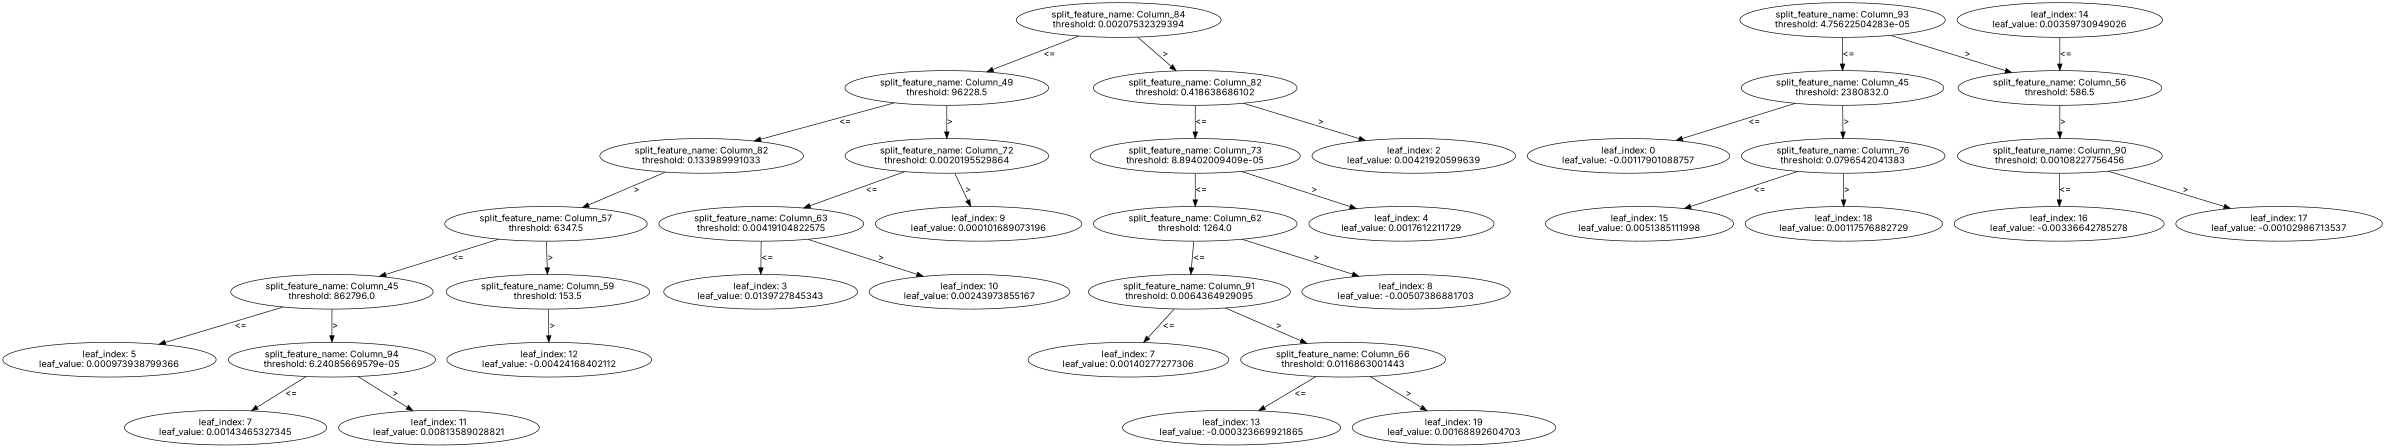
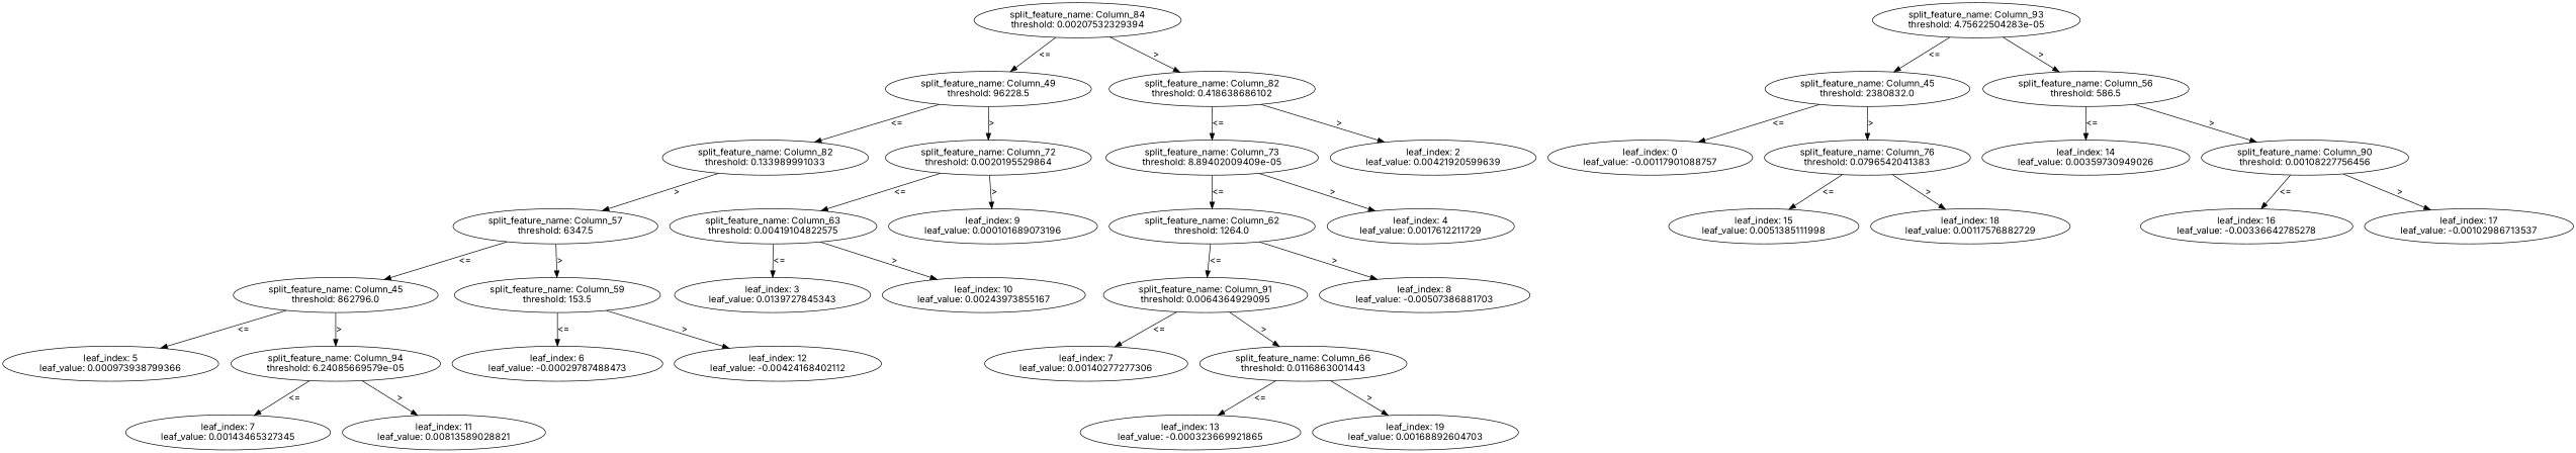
  digraph {
    fontname=Inter
    node [fontname=Inter]
    edge [fontname=Inter]
    n1 [label="split_feature_name: Column_84\nthreshold: 0.00207532329394"]
    n2 [label="split_feature_name: Column_49\nthreshold: 96228.5"]
    n3 [label="split_feature_name: Column_82\nthreshold: 0.418638686102"]
    n4 [label="split_feature_name: Column_82\nthreshold: 0.133989991033"]
    n5 [label="split_feature_name: Column_72\nthreshold: 0.0020195529864"]
    n6 [label="split_feature_name: Column_73\nthreshold: 8.89402009409e-05"]
    n7 [label="leaf_index: 2\nleaf_value: 0.00421920599639"]
    n8 [label="split_feature_name: Column_57\nthreshold: 6347.5"]
    n9 [label="split_feature_name: Column_63\nthreshold: 0.00419104822575"]
    n10 [label="leaf_index: 9\nleaf_value: 0.000101689073196"]
    n11 [label="split_feature_name: Column_93\nthreshold: 4.75622504283e-05"]
    n12 [label="split_feature_name: Column_45\nthreshold: 2380832.0"]
    n13 [label="split_feature_name: Column_56\nthreshold: 586.5"]
    n14 [label="split_feature_name: Column_45\nthreshold: 862796.0"]
    n15 [label="split_feature_name: Column_59\nthreshold: 153.5"]
    n16 [label="leaf_index: 0\nleaf_value: -0.00117901088757"]
    n17 [label="split_feature_name: Column_76\nthreshold: 0.0796542041383"]
    n18 [label="leaf_index: 14\nleaf_value: 0.00359730949026"]
    n19 [label="split_feature_name: Column_90\nthreshold: 0.00108227756456"]
    n20 [label="leaf_index: 15\nleaf_value: 0.0051385111998"]
    n21 [label="leaf_index: 18\nleaf_value: 0.00117576882729"]
    n22 [label="leaf_index: 16\nleaf_value: -0.00336642785278"]
    n23 [label="leaf_index: 17\nleaf_value: -0.00102986713537"]
    n24 [label="leaf_index: 5\nleaf_value: 0.000973938799366"]
    n25 [label="split_feature_name: Column_94\nthreshold: 6.24085669579e-05"]
+   n26 [label="leaf_index: 6\nleaf_value: -0.00029787488473"]
    n27 [label="leaf_index: 12\nleaf_value: -0.00424168402112"]
    n28 [label="leaf_index: 7\nleaf_value: 0.00143465327345"]
    n29 [label="leaf_index: 11\nleaf_value: 0.00813589028821"]
    n30 [label="leaf_index: 3\nleaf_value: 0.0139727845343"]
    n31 [label="leaf_index: 10\nleaf_value: 0.00243973855167"]
    n32 [label="split_feature_name: Column_62\nthreshold: 1264.0"]
    n33 [label="leaf_index: 4\nleaf_value: 0.0017612211729"]
    n34 [label="split_feature_name: Column_91\nthreshold: 0.0064364929095"]
    n35 [label="leaf_index: 8\nleaf_value: -0.00507386881703"]
    n36 [label="leaf_index: 7\nleaf_value: 0.00140277277306"]
    n37 [label="split_feature_name: Column_66\nthreshold: 0.0116863001443"]
    n38 [label="leaf_index: 13\nleaf_value: -0.000323669921865"]
    n39 [label="leaf_index: 19\nleaf_value: 0.00168892604703"]
    n1 -> n2 [label="<="]
    n1 -> n3 [label=">"]
    n2 -> n4 [label="<="]
    n2 -> n5 [label=">"]
    n3 -> n6 [label="<="]
    n3 -> n7 [label=">"]
    n4 -> n8 [label=">"]
    n5 -> n9 [label="<="]
    n5 -> n10 [label=">"]
    n6 -> n32 [label="<="]
    n6 -> n33 [label=">"]
    n8 -> n14 [label="<="]
    n8 -> n15 [label=">"]
    n9 -> n30 [label="<="]
    n9 -> n31 [label=">"]
    n11 -> n12 [label="<="]
    n11 -> n13 [label=">"]
    n12 -> n16 [label="<="]
    n12 -> n17 [label=">"]
-   n18 -> n13 [label="<="]
+   n13 -> n18 [label="<="]
    n13 -> n19 [label=">"]
    n14 -> n24 [label="<="]
    n14 -> n25 [label=">"]
+   n15 -> n26 [label="<="]
    n15 -> n27 [label=">"]
    n17 -> n20 [label="<="]
    n17 -> n21 [label=">"]
    n19 -> n22 [label="<="]
    n19 -> n23 [label=">"]
    n25 -> n28 [label="<="]
    n25 -> n29 [label=">"]
    n32 -> n34 [label="<="]
    n32 -> n35 [label=">"]
    n34 -> n36 [label="<="]
    n34 -> n37 [label=">"]
    n37 -> n38 [label="<="]
    n37 -> n39 [label=">"]
  }
